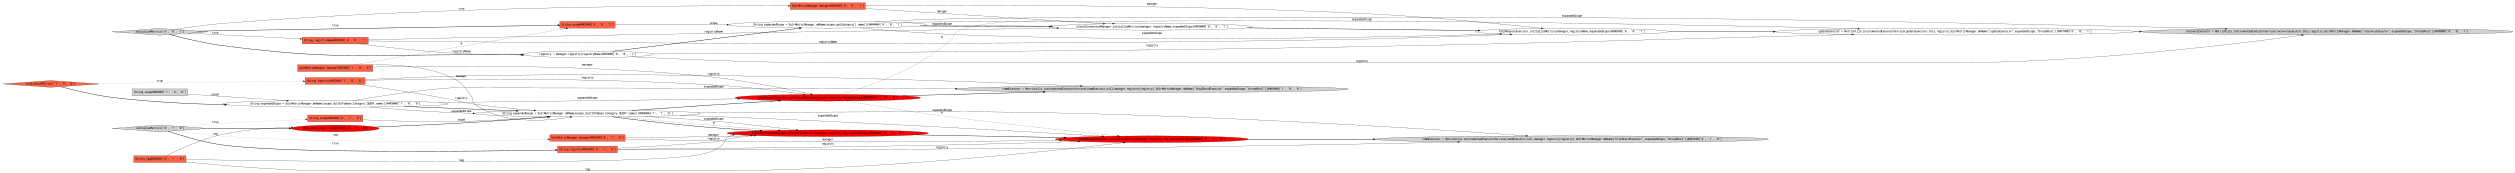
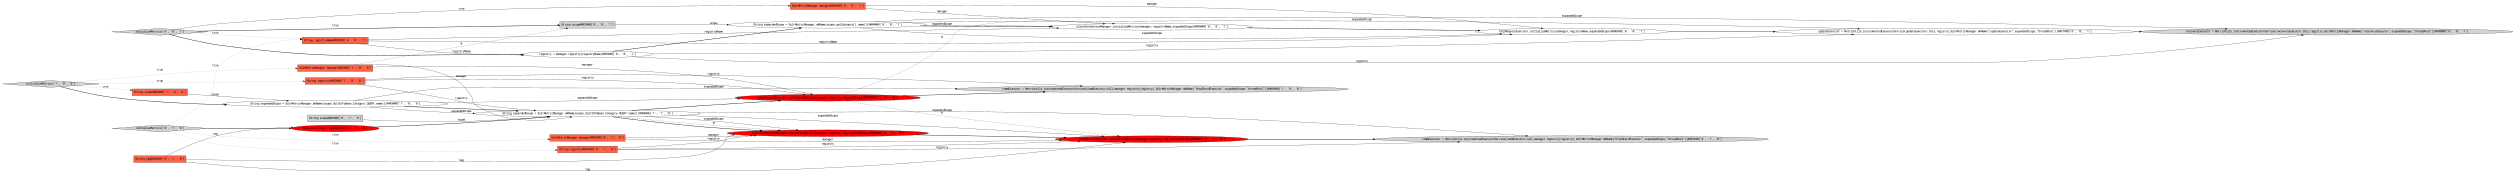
  digraph {
    fontname="Roboto Mono"
    rankdir=LR
    node [fillcolor=tomato fontname="Roboto Mono" shape=ellipse style=filled]
    edge [fontname="Roboto Mono" style=solid]
    n1 [fillcolor=red label="httpRequestExecutor.initializeMetrics(manager,registry,tag,expandedScope)@@@6@@@['0', '1', '0']"]
    n2 [fillcolor=lightgray label="commExecutor = MetricUtils.instrumentedExecutorService(commExecutor,null,manager.registry(registry),SolrMetricManager.mkName(\"httpShardExecutor\",expandedScope,\"threadPool\"))@@@7@@@['0', '1', '0']"]
    n3 [fillcolor=lightgray label="commExecutor = MetricUtils.instrumentedExecutorService(commExecutor,null,manager.registry(registry),SolrMetricManager.mkName(\"httpShardExecutor\",expandedScope,\"threadPool\"))@@@6@@@['1', '0', '0']"]
    n4 [label="SolrMetricManager manager@@@2@@@['1', '0', '0']" shape=box]
    n5 [fillcolor=white label="String expandedScope = SolrMetricManager.mkName(scope,SolrInfoBean.Category.QUERY.name())@@@4@@@['1', '1', '0']"]
-   n6 [label="String scope@@@2@@@['0', '0', '1']" shape=box]
+   n6 [fillcolor=lightgray label="String scope@@@2@@@['0', '0', '1']" shape=box]
    n7 [fillcolor=red label="httpRequestExecutor.initializeMetrics(manager,registry,expandedScope)@@@5@@@['1', '0', '0']"]
-   n8 [label="String scope@@@2@@@['0', '1', '0']" shape=box]
+   n8 [fillcolor=lightgray label="String scope@@@2@@@['0', '1', '0']" shape=box]
    n9 [fillcolor=red label="clientConnectionManager.initializeMetrics(manager,registry,tag,expandedScope)@@@5@@@['0', '1', '0']"]
    n10 [fillcolor=white label="String expandedScope = SolrMetricManager.mkName(scope,getCategory().name())@@@4@@@['0', '0', '1']"]
    n11 [fillcolor=white label="clientConnectionManager.initializeMetrics(manager,registryName,expandedScope)@@@5@@@['0', '0', '1']"]
    n12 [fillcolor=lightgray label="recoveryExecutor = MetricUtils.instrumentedExecutorService(recoveryExecutor,this,registry,SolrMetricManager.mkName(\"recoveryExecutor\",expandedScope,\"threadPool\"))@@@8@@@['0', '0', '1']"]
    n13 [fillcolor=white label="updateExecutor = MetricUtils.instrumentedExecutorService(updateExecutor,this,registry,SolrMetricManager.mkName(\"updateExecutor\",expandedScope,\"threadPool\"))@@@7@@@['0', '0', '1']"]
    n14 [fillcolor=white label="registry = manager.registry(registryName)@@@3@@@['0', '0', '1']"]
    n15 [fillcolor=white label="httpRequestExecutor.initializeMetrics(manager,registryName,expandedScope)@@@6@@@['0', '0', '1']"]
-   n16 [fillcolor=lightgray label="String scope@@@2@@@['1', '0', '0']" shape=box]
+   n16 [label="String scope@@@2@@@['1', '0', '0']" shape=box]
    n17 [fillcolor=white label="String expandedScope = SolrMetricManager.mkName(scope,SolrInfoBean.Category.QUERY.name())@@@3@@@['1', '0', '0']"]
-   n18 [label="initializeMetrics['1', '0', '0']" shape=diamond]
+   n18 [fillcolor=lightgray label="initializeMetrics['1', '0', '0']" shape=diamond]
    n19 [label="String registry@@@2@@@['1', '0', '0']" shape=box]
    n20 [fillcolor=lightgray label="initializeMetrics['0', '0', '1']" shape=diamond]
    n21 [label="String registryName@@@2@@@['0', '0', '1']" shape=box]
    n22 [label="SolrMetricManager manager@@@2@@@['0', '0', '1']" shape=box]
    n23 [fillcolor=lightgray label="initializeMetrics['0', '1', '0']" shape=diamond]
    n24 [fillcolor=red label="this.metricTag = tag@@@3@@@['0', '1', '0']"]
    n25 [label="String registry@@@2@@@['0', '1', '0']" shape=box]
    n26 [label="SolrMetricManager manager@@@2@@@['0', '1', '0']" shape=box]
    n27 [label="String tag@@@2@@@['0', '1', '0']" shape=box]
    n1 -> n2 [style=bold]
    n4 -> n5 [label=manager]
    n4 -> n6 [label=0 style=dashed]
    n4 -> n7 [label=manager]
    n5 -> n1 [label=expandedScope]
    n5 -> n2 [label=expandedScope]
    n5 -> n7 [style=bold]
    n5 -> n9 [label=0 style=dashed]
    n5 -> n9 [style=bold]
    n5 -> n9 [label=expandedScope]
    n6 -> n10 [label=scope]
    n7 -> n1 [label=0 style=dashed]
    n7 -> n3 [style=bold]
    n7 -> n11 [label=0 style=dashed]
    n8 -> n5 [label=scope]
    n9 -> n1 [style=bold]
    n10 -> n11 [label=expandedScope]
    n10 -> n11 [style=bold]
    n10 -> n12 [label=expandedScope]
    n10 -> n13 [label=expandedScope]
    n10 -> n15 [label=expandedScope]
    n11 -> n15 [style=bold]
    n13 -> n12 [style=bold]
    n14 -> n10 [style=bold]
    n14 -> n12 [label=registry]
    n14 -> n13 [label=registry]
    n15 -> n13 [style=bold]
    n16 -> n17 [label=scope]
    n17 -> n3 [label=expandedScope]
    n17 -> n5 [style=bold]
    n17 -> n5 [label=expandedScope]
    n17 -> n7 [label=expandedScope]
+   n18 -> n4 [label=true style=dotted]
+   n18 -> n16 [label=true style=dotted]
    n18 -> n17 [style=bold]
    n18 -> n19 [label=true style=dotted]
    n19 -> n3 [label=registry]
    n19 -> n5 [label=registry]
    n19 -> n7 [label=registry]
    n20 -> n6 [label=true style=bold]
    n20 -> n14 [style=bold]
-   n20 -> n21 [label=true]
+   n20 -> n21 [label=true style=dotted]
    n20 -> n22 [label=true]
    n21 -> n11 [label=registryName]
    n21 -> n14 [label=registryName]
    n21 -> n15 [label=registryName]
    n22 -> n11 [label=manager]
    n22 -> n15 [label=manager]
-   n23 -> n8 [label=true style=dotted]
+   n23 -> n21 [label=true style=dotted]
    n23 -> n24 [style=bold]
-   n23 -> n25 [label=true style=bold]
-   n23 -> n26 [label=tag style=dotted]
+   n23 -> n25 [label=true style=dotted]
+   n23 -> n26 [label=true style=dotted]
    n24 -> n5 [style=bold]
    n25 -> n1 [label=registry]
    n25 -> n2 [label=registry]
    n25 -> n9 [label=registry]
    n26 -> n1 [label=manager]
    n26 -> n9 [label=manager]
    n27 -> n1 [label=tag]
    n27 -> n9 [label=tag]
    n27 -> n24 [label=tag]
  }
